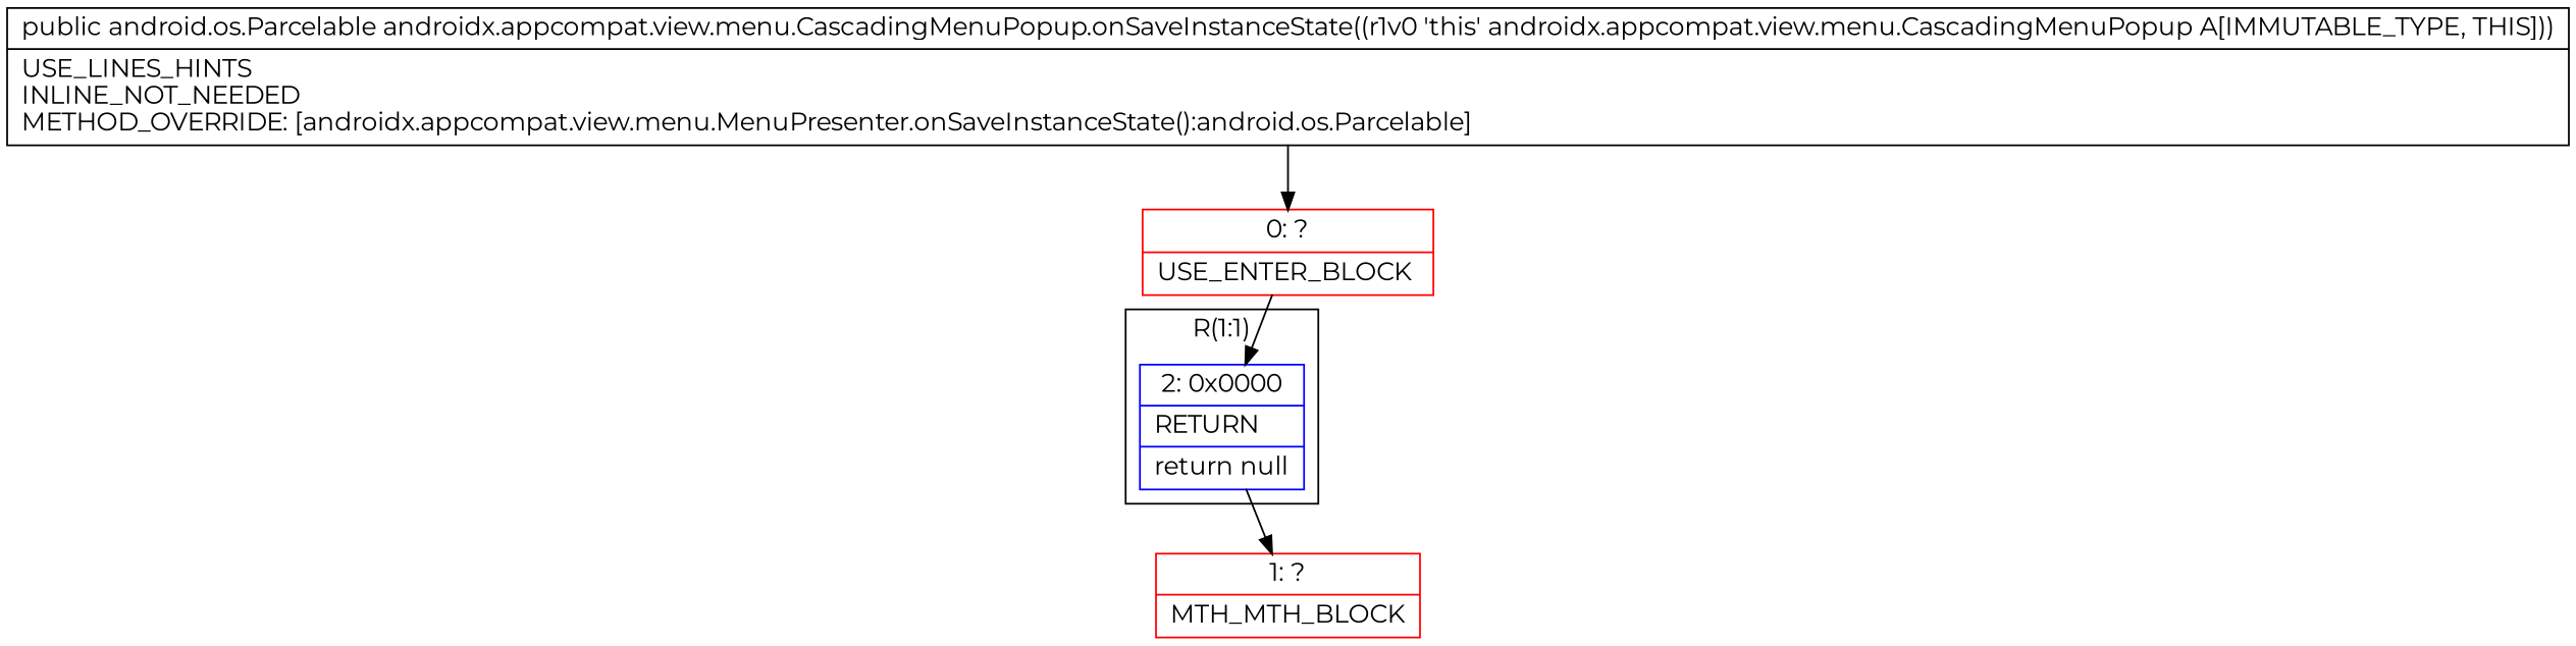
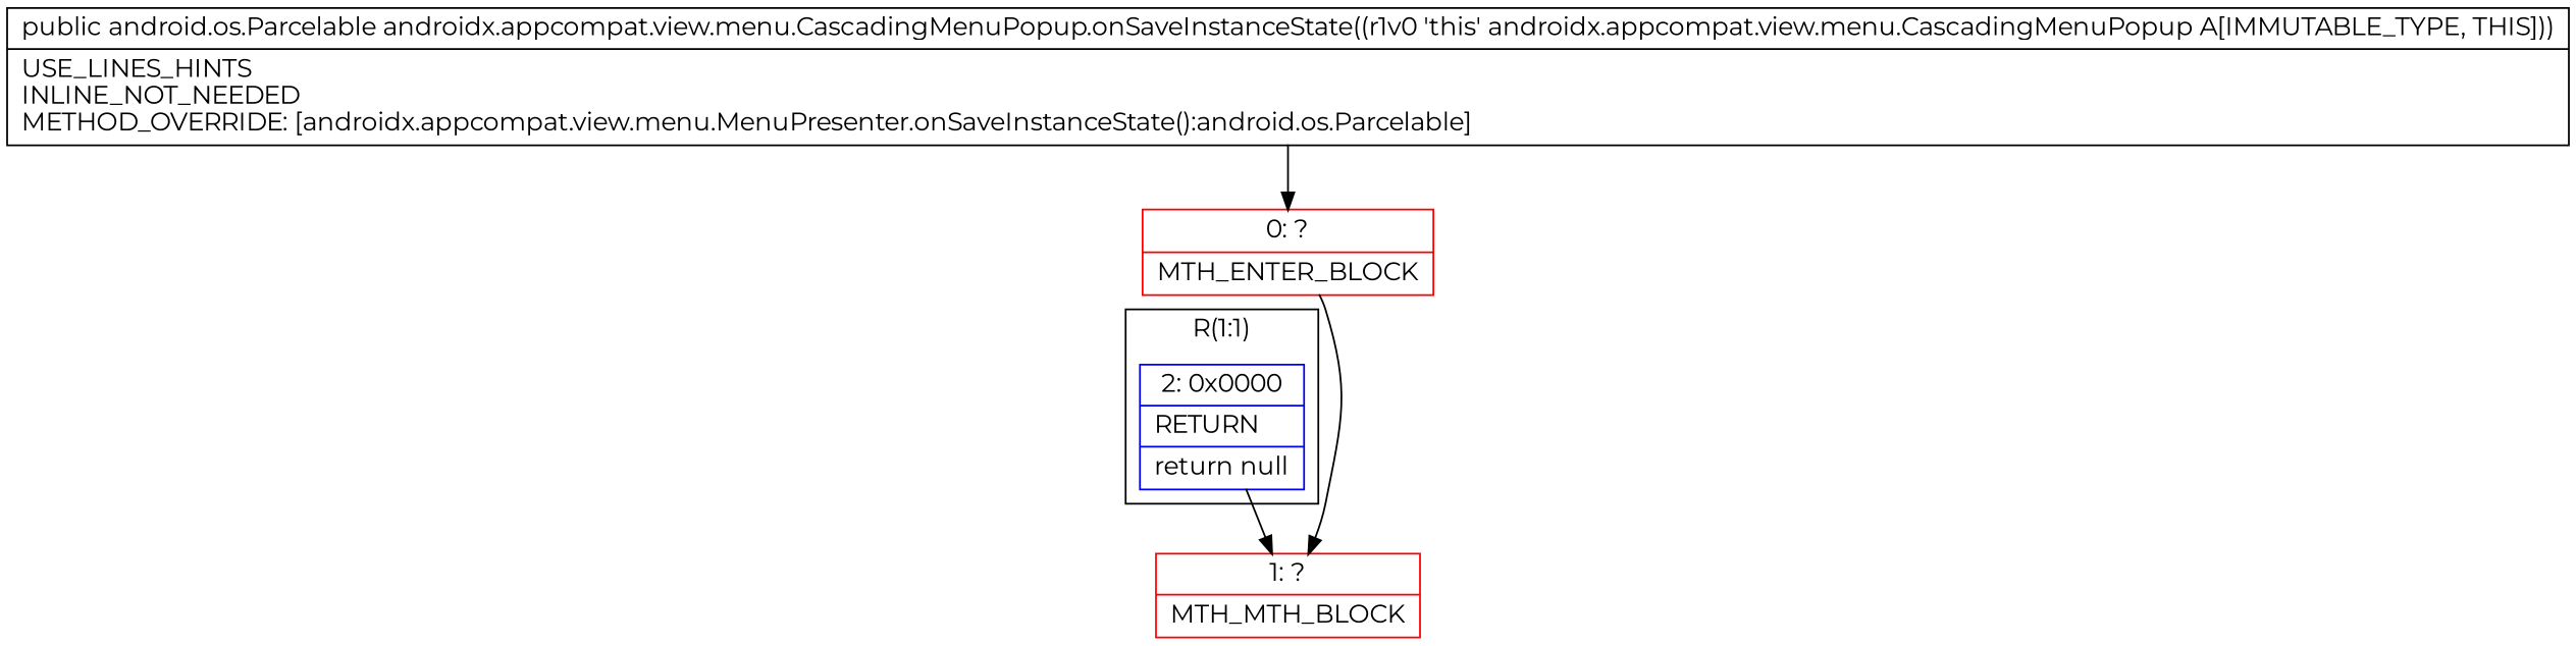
  digraph {
    fontname=Montserrat
    node [color=red fontname=Montserrat shape=record]
    edge [fontname=Montserrat]
    n1 [color=blue label="{2\:\ 0x0000|RETURN\l|return null\l}"]
    n2 [label="{1\:\ ?|MTH_MTH_BLOCK\l}"]
-   n3 [label="{0\:\ ?|USE_ENTER_BLOCK\l}"]
+   n3 [label="{0\:\ ?|MTH_ENTER_BLOCK\l}"]
    n4 [label="{public android.os.Parcelable androidx.appcompat.view.menu.CascadingMenuPopup.onSaveInstanceState((r1v0 'this' androidx.appcompat.view.menu.CascadingMenuPopup A[IMMUTABLE_TYPE, THIS]))  | USE_LINES_HINTS\lINLINE_NOT_NEEDED\lMETHOD_OVERRIDE: [androidx.appcompat.view.menu.MenuPresenter.onSaveInstanceState():android.os.Parcelable]\l}" color=""]
    subgraph cluster_1 {
      label="R(1:1)"
      n1
    }
    n1 -> n2
-   n3 -> n1
+   n3 -> n2
    n4 -> n3
  }
